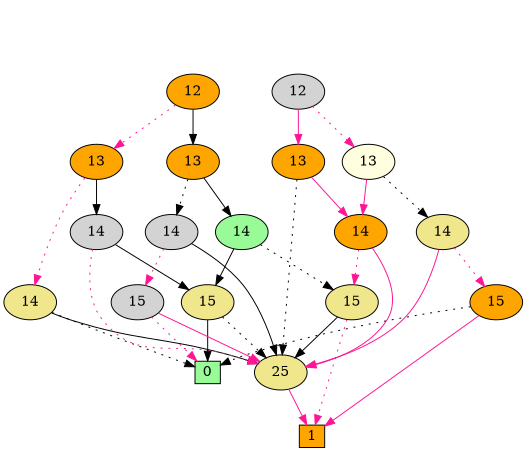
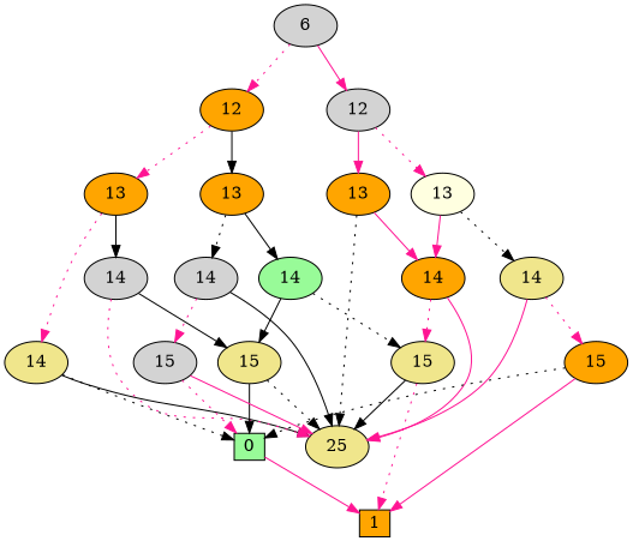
  digraph {
    node [fillcolor=orange style=filled]
    edge [color=deeppink style=filled]
    n1 [fillcolor=palegreen height=0.3 label=0 shape=box width=0.3]
    n2 [height=0.3 label=1 shape=box width=0.3]
+   n3 [fillcolor=lightgrey label=6]
    n4 [label=12]
    n5 [fillcolor=lightgrey label=12]
    n6 [label=13]
    n7 [label=13]
    n8 [fillcolor=lightyellow label=13]
    n9 [label=13]
    n10 [fillcolor=khaki label=14]
    n11 [fillcolor=lightgrey label=14]
    n12 [fillcolor=lightgrey label=14]
    n13 [fillcolor=palegreen label=14]
    n14 [fillcolor=khaki label=14]
    n15 [label=14]
    n16 [fillcolor=khaki label=25]
    n17 [fillcolor=khaki label=15]
    n18 [fillcolor=lightgrey label=15]
    n19 [fillcolor=khaki label=15]
    n20 [label=15]
+   n3 -> n4 [style=dotted]
+   n3 -> n5
    n4 -> n6 [style=dotted]
    n4 -> n7 [color=black]
    n5 -> n8 [style=dotted]
    n5 -> n9
    n6 -> n10 [style=dotted]
    n6 -> n11 [color=black]
    n7 -> n12 [color=black style=dotted]
    n7 -> n13 [color=black]
    n8 -> n14 [color=black style=dotted]
    n8 -> n15
    n9 -> n15
    n9 -> n16 [color=black style=dotted]
    n10 -> n1 [color=black style=dotted]
    n10 -> n16 [color=black]
    n11 -> n16 [style=dotted]
    n11 -> n17 [color=black]
    n12 -> n16 [color=black]
    n12 -> n18 [style=dotted]
    n13 -> n17 [color=black]
    n13 -> n19 [color=black style=dotted]
    n14 -> n16
    n14 -> n20 [style=dotted]
    n15 -> n16
    n15 -> n19 [style=dotted]
-   n16 -> n2
+   n1 -> n2
    n17 -> n1 [color=black]
    n17 -> n16 [color=black style=dotted]
    n18 -> n1 [style=dotted]
    n18 -> n16
    n19 -> n2 [style=dotted]
    n19 -> n16 [color=black]
    n20 -> n1 [color=black style=dotted]
    n20 -> n2
  }
